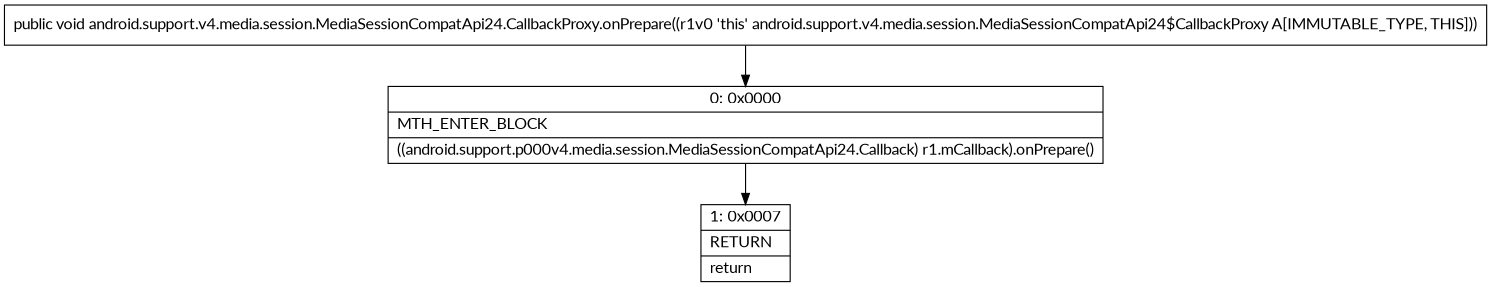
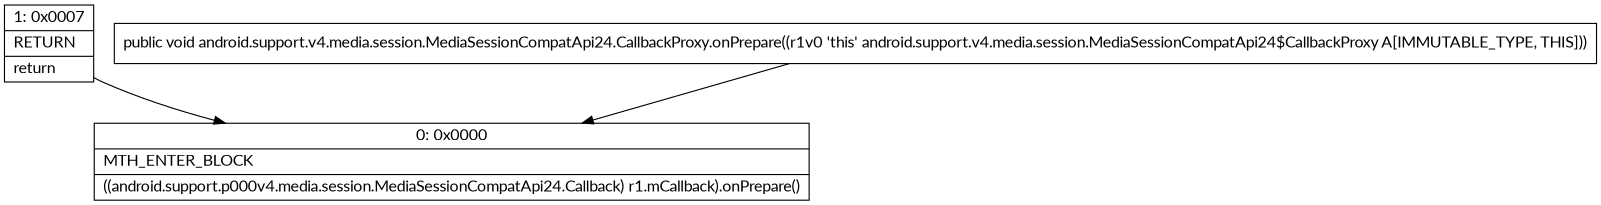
  digraph {
    fontname=Lato
    node [shape=record fontname=Lato]
    edge [fontname=Lato]
    n1 [label="{0\:\ 0x0000|MTH_ENTER_BLOCK\l|((android.support.p000v4.media.session.MediaSessionCompatApi24.Callback) r1.mCallback).onPrepare()\l}"]
    n2 [label="{1\:\ 0x0007|RETURN\l|return\l}"]
    n3 [label="{public void android.support.v4.media.session.MediaSessionCompatApi24.CallbackProxy.onPrepare((r1v0 'this' android.support.v4.media.session.MediaSessionCompatApi24$CallbackProxy A[IMMUTABLE_TYPE, THIS])) }"]
-   n1 -> n2
+   n2 -> n1
    n3 -> n1
  }
